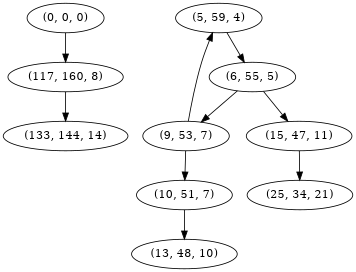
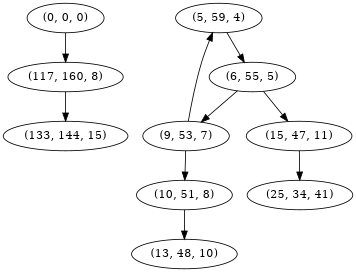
  digraph {
    "(0, 0, 0)"
    "(117, 160, 8)"
    "(5, 59, 4)"
    "(6, 55, 5)"
-   "(133, 144, 15)" [label="(133, 144, 14)"]
+   "(133, 144, 15)"
    "(9, 53, 7)"
    "(15, 47, 11)"
-   "(10, 51, 8)" [label="(10, 51, 7)"]
+   "(10, 51, 8)"
    "(13, 48, 10)"
-   "(25, 34, 21)"
+   "(25, 34, 21)" [label="(25, 34, 41)"]
    "(0, 0, 0)" -> "(117, 160, 8)"
    "(117, 160, 8)" -> "(133, 144, 15)"
    "(5, 59, 4)" -> "(6, 55, 5)"
    "(6, 55, 5)" -> "(9, 53, 7)"
    "(6, 55, 5)" -> "(15, 47, 11)"
    "(9, 53, 7)" -> "(5, 59, 4)"
    "(9, 53, 7)" -> "(10, 51, 8)"
    "(15, 47, 11)" -> "(25, 34, 21)"
    "(10, 51, 8)" -> "(13, 48, 10)"
  }
